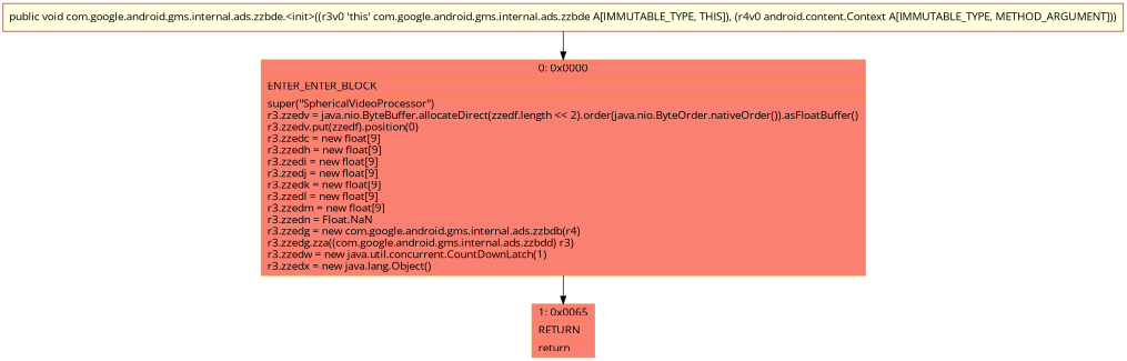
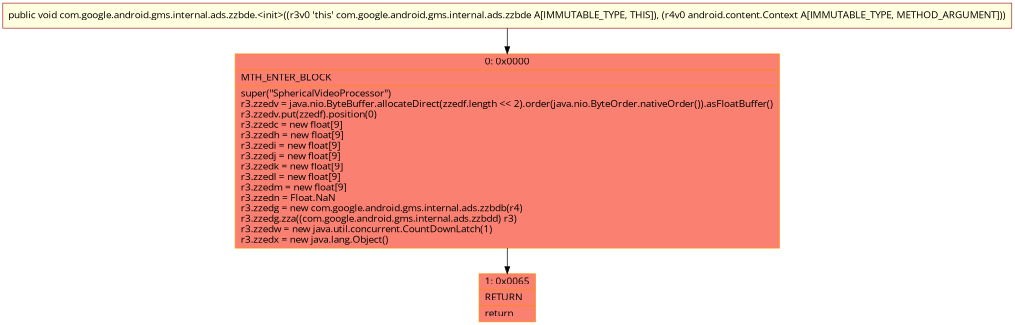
  digraph {
    fontname="Open Sans"
    node [shape=record style=filled fillcolor=salmon color=darkorange fontname="Open Sans"]
    edge [fontname="Open Sans"]
-   n1 [label="{0\:\ 0x0000|ENTER_ENTER_BLOCK\l|super(\"SphericalVideoProcessor\")\lr3.zzedv = java.nio.ByteBuffer.allocateDirect(zzedf.length \<\< 2).order(java.nio.ByteOrder.nativeOrder()).asFloatBuffer()\lr3.zzedv.put(zzedf).position(0)\lr3.zzedc = new float[9]\lr3.zzedh = new float[9]\lr3.zzedi = new float[9]\lr3.zzedj = new float[9]\lr3.zzedk = new float[9]\lr3.zzedl = new float[9]\lr3.zzedm = new float[9]\lr3.zzedn = Float.NaN\lr3.zzedg = new com.google.android.gms.internal.ads.zzbdb(r4)\lr3.zzedg.zza((com.google.android.gms.internal.ads.zzbdd) r3)\lr3.zzedw = new java.util.concurrent.CountDownLatch(1)\lr3.zzedx = new java.lang.Object()\l}"]
+   n1 [label="{0\:\ 0x0000|MTH_ENTER_BLOCK\l|super(\"SphericalVideoProcessor\")\lr3.zzedv = java.nio.ByteBuffer.allocateDirect(zzedf.length \<\< 2).order(java.nio.ByteOrder.nativeOrder()).asFloatBuffer()\lr3.zzedv.put(zzedf).position(0)\lr3.zzedc = new float[9]\lr3.zzedh = new float[9]\lr3.zzedi = new float[9]\lr3.zzedj = new float[9]\lr3.zzedk = new float[9]\lr3.zzedl = new float[9]\lr3.zzedm = new float[9]\lr3.zzedn = Float.NaN\lr3.zzedg = new com.google.android.gms.internal.ads.zzbdb(r4)\lr3.zzedg.zza((com.google.android.gms.internal.ads.zzbdd) r3)\lr3.zzedw = new java.util.concurrent.CountDownLatch(1)\lr3.zzedx = new java.lang.Object()\l}"]
    n2 [label="{1\:\ 0x0065|RETURN\l|return\l}"]
    n3 [label="{public void com.google.android.gms.internal.ads.zzbde.\<init\>((r3v0 'this' com.google.android.gms.internal.ads.zzbde A[IMMUTABLE_TYPE, THIS]), (r4v0 android.content.Context A[IMMUTABLE_TYPE, METHOD_ARGUMENT])) }" fillcolor=lightyellow color=brown]
    n1 -> n2
    n3 -> n1
  }
